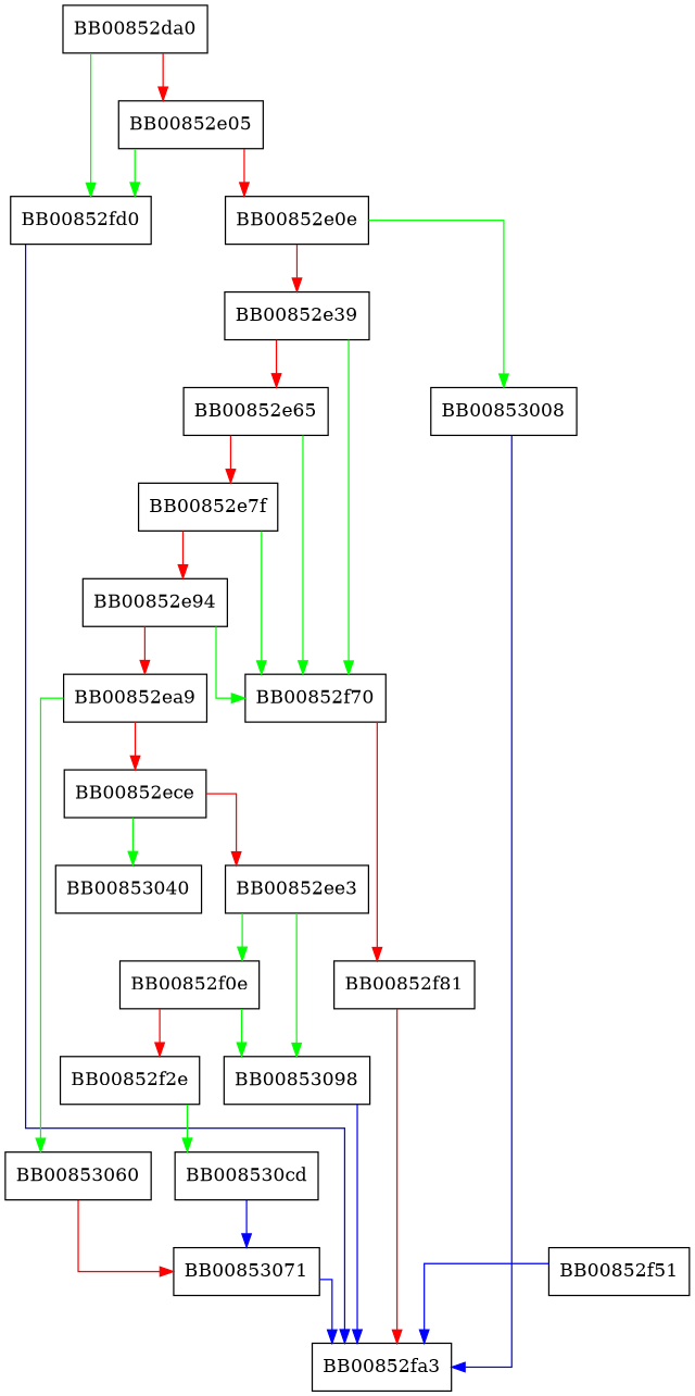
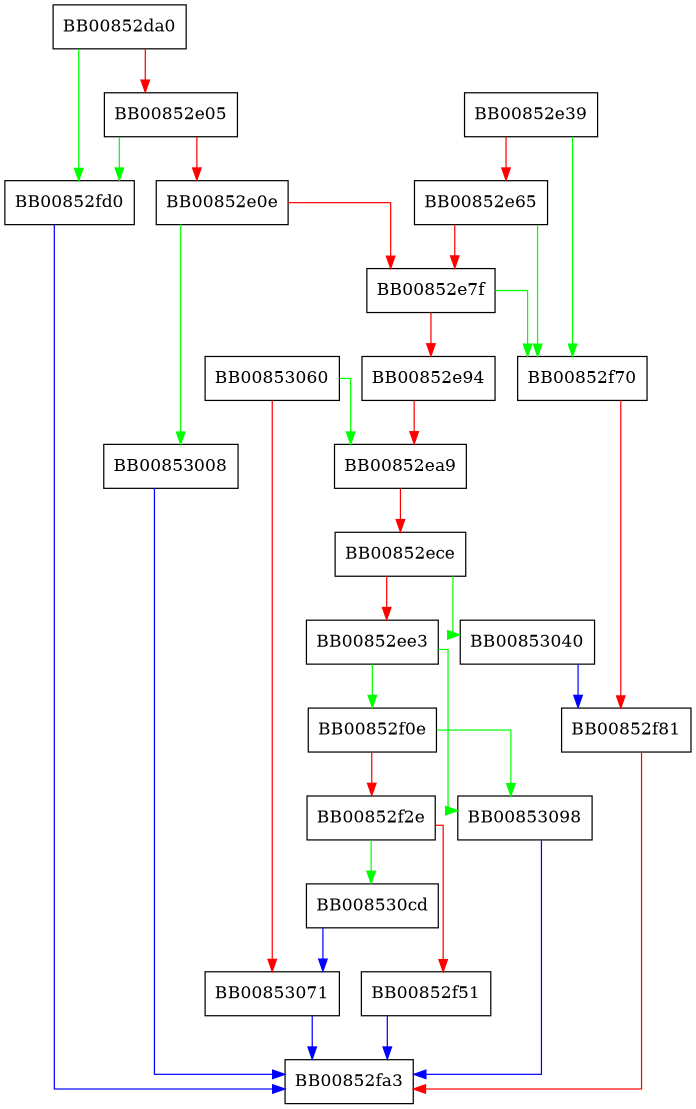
  digraph {
    splines=ortho
    node [shape=box]
    edge [color=red]
    BB00852da0
    BB00852fd0
    BB00852e05
    BB00852fa3
    BB00852e0e
    BB00853008
    BB00852e39
    BB00852f70
    BB00852e65
    BB00852f81
    BB00852e7f
    BB00852e94
    BB00852ea9
    BB00853060
    BB00852ece
    BB00853071
    BB00853040
    BB00852ee3
    BB00853098
    BB00852f0e
    BB00852f2e
    BB008530cd
    BB00852f51
    BB00852da0 -> BB00852fd0 [color=green]
    BB00852da0 -> BB00852e05
    BB00852fd0 -> BB00852fa3 [color=blue]
    BB00852e05 -> BB00852fd0 [color=green]
    BB00852e05 -> BB00852e0e
    BB00852e0e -> BB00853008 [color=green]
-   BB00852e0e -> BB00852e39
+   BB00852e0e -> BB00852e7f
    BB00853008 -> BB00852fa3 [color=blue]
    BB00852e39 -> BB00852f70 [color=green]
    BB00852e39 -> BB00852e65
    BB00852f70 -> BB00852f81
    BB00852e65 -> BB00852f70 [color=green]
    BB00852e65 -> BB00852e7f
    BB00852f81 -> BB00852fa3
    BB00852e7f -> BB00852f70 [color=green]
    BB00852e7f -> BB00852e94
-   BB00852e94 -> BB00852f70 [color=green]
    BB00852e94 -> BB00852ea9
-   BB00852ea9 -> BB00853060 [color=green]
+   BB00853060 -> BB00852ea9 [color=green]
    BB00852ea9 -> BB00852ece
    BB00853060 -> BB00853071
    BB00852ece -> BB00853040 [color=green]
    BB00852ece -> BB00852ee3
    BB00853071 -> BB00852fa3 [color=blue]
+   BB00853040 -> BB00852f81 [color=blue]
    BB00852ee3 -> BB00853098 [color=green]
    BB00852ee3 -> BB00852f0e [color=green]
    BB00853098 -> BB00852fa3 [color=blue]
    BB00852f0e -> BB00853098 [color=green]
    BB00852f0e -> BB00852f2e
    BB00852f2e -> BB008530cd [color=green]
+   BB00852f2e -> BB00852f51
    BB008530cd -> BB00853071 [color=blue]
    BB00852f51 -> BB00852fa3 [color=blue]
  }
